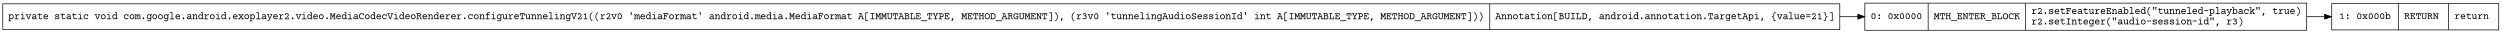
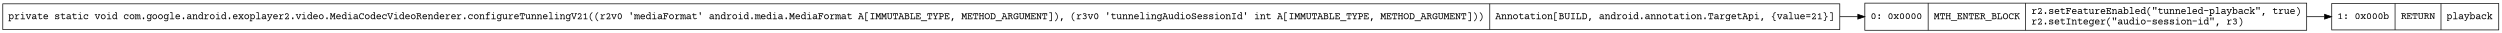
  digraph {
    rankdir=LR
    fontname="Courier Prime"
    node [shape=record fontname="Courier Prime"]
    edge [fontname="Courier Prime"]
    n1 [label="{0\:\ 0x0000|MTH_ENTER_BLOCK\l|r2.setFeatureEnabled(\"tunneled\-playback\", true)\lr2.setInteger(\"audio\-session\-id\", r3)\l}"]
-   n2 [label="{1\:\ 0x000b|RETURN\l|return\l}"]
+   n2 [label="{1\:\ 0x000b|RETURN\l|playback\l}"]
    n3 [label="{private static void com.google.android.exoplayer2.video.MediaCodecVideoRenderer.configureTunnelingV21((r2v0 'mediaFormat' android.media.MediaFormat A[IMMUTABLE_TYPE, METHOD_ARGUMENT]), (r3v0 'tunnelingAudioSessionId' int A[IMMUTABLE_TYPE, METHOD_ARGUMENT]))  | Annotation[BUILD, android.annotation.TargetApi, \{value=21\}]\l}"]
    n1 -> n2
    n3 -> n1
  }
